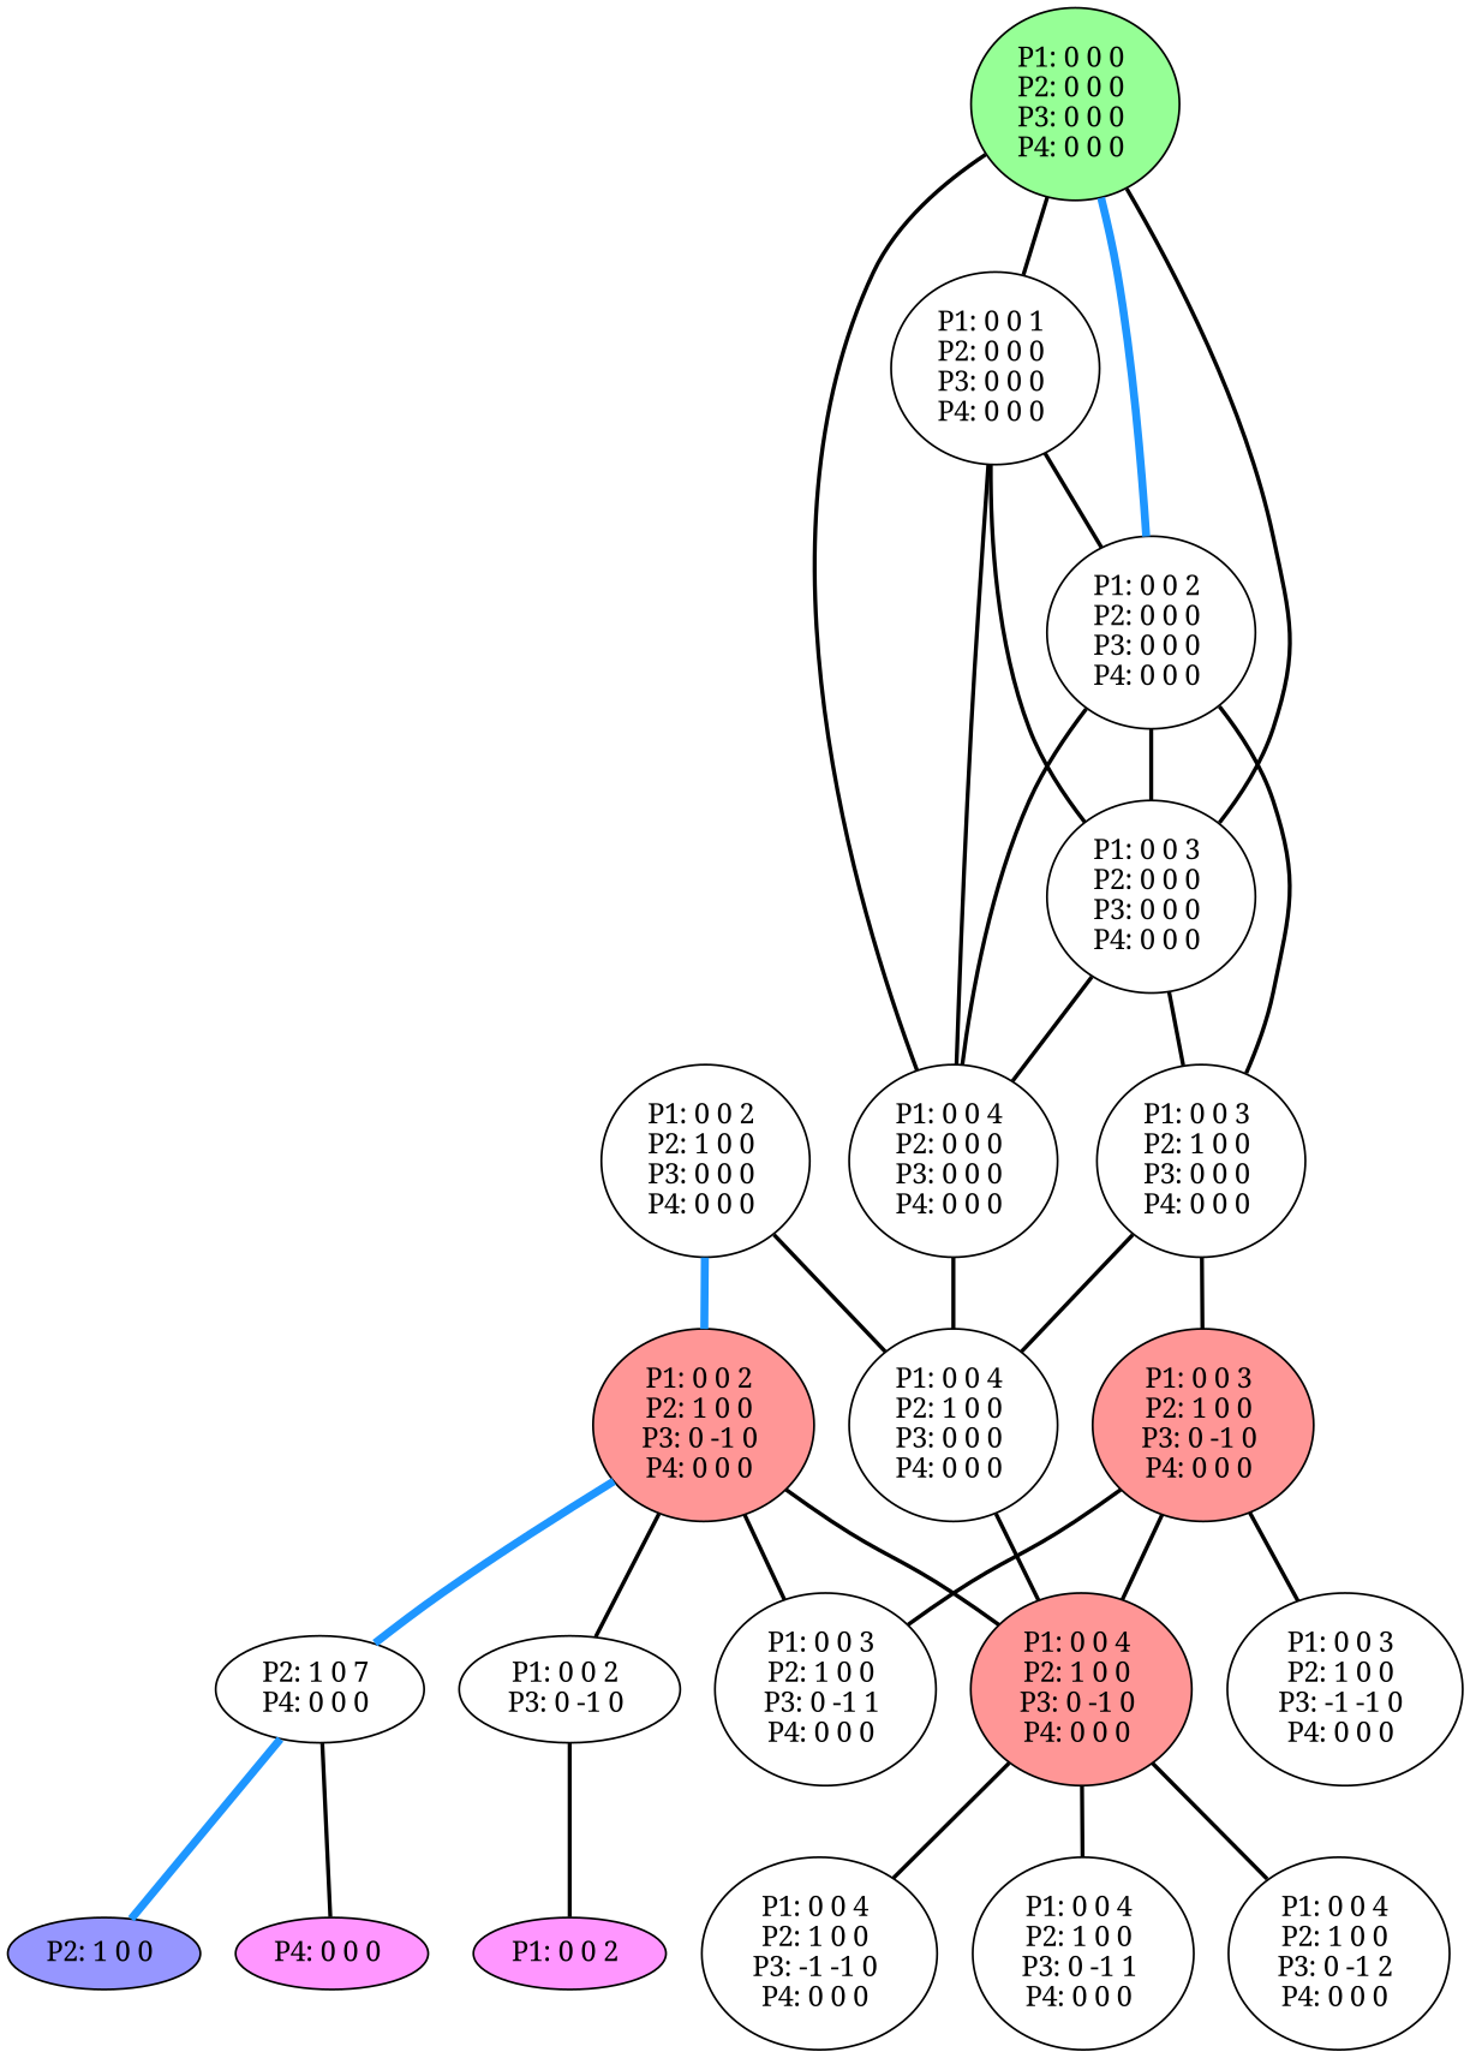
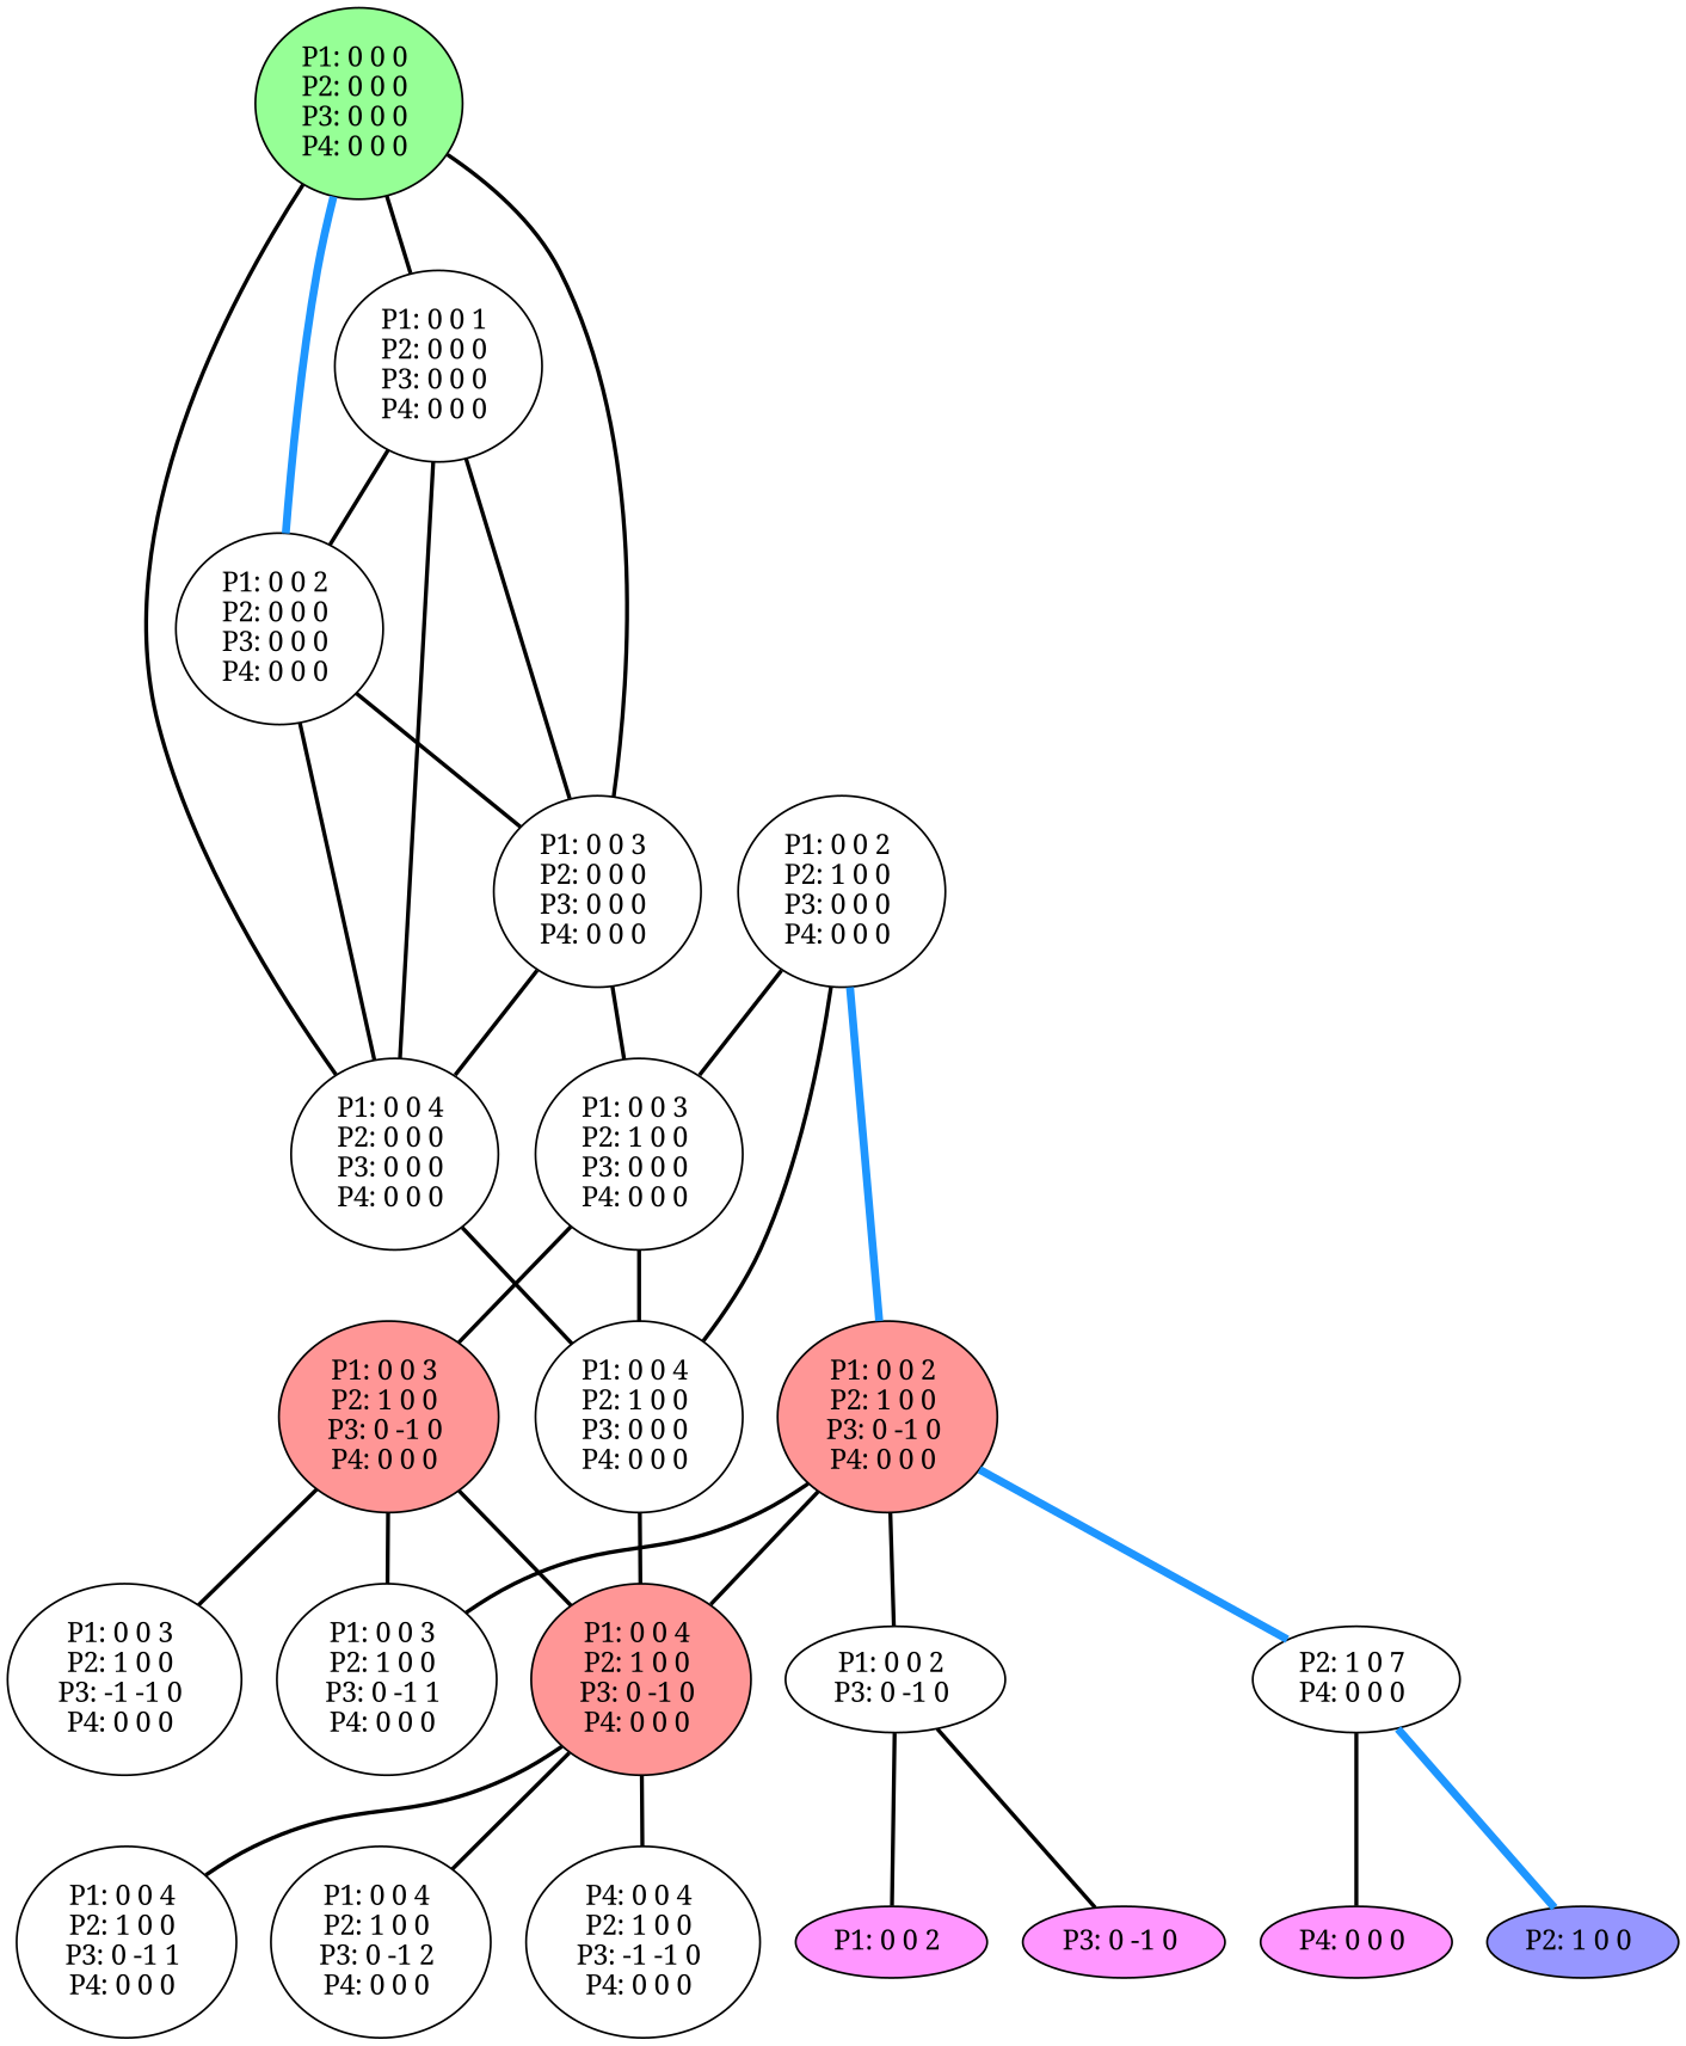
  graph {
    color=black
    fontname="Noto Serif"
    node [fontname="Noto Serif"]
    edge [color=black fontname="Noto Serif" style=bold]
    n1 [fillcolor="#96FF96" label="P1: 0 0 0 \nP2: 0 0 0 \nP3: 0 0 0 \nP4: 0 0 0 \n" style=filled]
    n2 [label="P1: 0 0 1 \nP2: 0 0 0 \nP3: 0 0 0 \nP4: 0 0 0 \n"]
    n3 [label="P1: 0 0 2 \nP2: 0 0 0 \nP3: 0 0 0 \nP4: 0 0 0 \n"]
    n4 [label="P1: 0 0 3 \nP2: 0 0 0 \nP3: 0 0 0 \nP4: 0 0 0 \n"]
    n5 [label="P1: 0 0 4 \nP2: 0 0 0 \nP3: 0 0 0 \nP4: 0 0 0 \n"]
    n6 [label="P1: 0 0 3 \nP2: 1 0 0 \nP3: 0 0 0 \nP4: 0 0 0 \n"]
    n7 [label="P1: 0 0 4 \nP2: 1 0 0 \nP3: 0 0 0 \nP4: 0 0 0 \n"]
    n8 [label="P1: 0 0 2 \nP2: 1 0 0 \nP3: 0 0 0 \nP4: 0 0 0 \n"]
    n9 [fillcolor="#FF9696" label="P1: 0 0 2 \nP2: 1 0 0 \nP3: 0 -1 0 \nP4: 0 0 0 \n" style=filled]
    n10 [fillcolor="#FF9696" label="P1: 0 0 3 \nP2: 1 0 0 \nP3: 0 -1 0 \nP4: 0 0 0 \n" style=filled]
    n11 [fillcolor="#FF9696" label="P1: 0 0 4 \nP2: 1 0 0 \nP3: 0 -1 0 \nP4: 0 0 0 \n" style=filled]
    n12 [label="P2: 1 0 7 \nP4: 0 0 0 \n"]
    n13 [label="P1: 0 0 2 \nP3: 0 -1 0 \n"]
    n14 [label="P1: 0 0 3 \nP2: 1 0 0 \nP3: 0 -1 1 \nP4: 0 0 0 \n"]
    n15 [label="P1: 0 0 3 \nP2: 1 0 0 \nP3: -1 -1 0 \nP4: 0 0 0 \n"]
-   n16 [label="P1: 0 0 4 \nP2: 1 0 0 \nP3: -1 -1 0 \nP4: 0 0 0 \n"]
+   n16 [label="P4: 0 0 4 \nP2: 1 0 0 \nP3: -1 -1 0 \nP4: 0 0 0 \n"]
    n17 [label="P1: 0 0 4 \nP2: 1 0 0 \nP3: 0 -1 1 \nP4: 0 0 0 \n"]
    n18 [label="P1: 0 0 4 \nP2: 1 0 0 \nP3: 0 -1 2 \nP4: 0 0 0 \n"]
    n19 [fillcolor="#9696FF" label="P2: 1 0 0 \n" style=filled]
    n20 [fillcolor="#FF96FF" label="P4: 0 0 0 \n" style=filled]
+   n21 [fillcolor="#FF96FF" label="P3: 0 -1 0 \n" style=filled]
    n22 [fillcolor="#FF96FF" label="P1: 0 0 2 \n" style=filled]
    n1 -- n2
    n1 -- n3 [color="#1E96FF" penwidth=4.0]
    n1 -- n4
    n1 -- n5
    n2 -- n3
    n2 -- n4
    n2 -- n5
    n3 -- n4
    n3 -- n5
    n4 -- n5
    n4 -- n6
    n5 -- n7
    n6 -- n7
    n6 -- n10
    n7 -- n11
-   n3 -- n6
+   n8 -- n6
    n8 -- n7
    n8 -- n9 [color="#1E96FF" penwidth=4.0]
    n9 -- n11
    n9 -- n12 [color="#1E96FF" penwidth=4.0]
    n9 -- n13
    n9 -- n14
    n10 -- n11
    n10 -- n14
    n10 -- n15
    n11 -- n16
    n11 -- n17
    n11 -- n18
    n12 -- n19 [color="#1E96FF" penwidth=4.0]
    n12 -- n20
+   n13 -- n21
    n13 -- n22
  }
